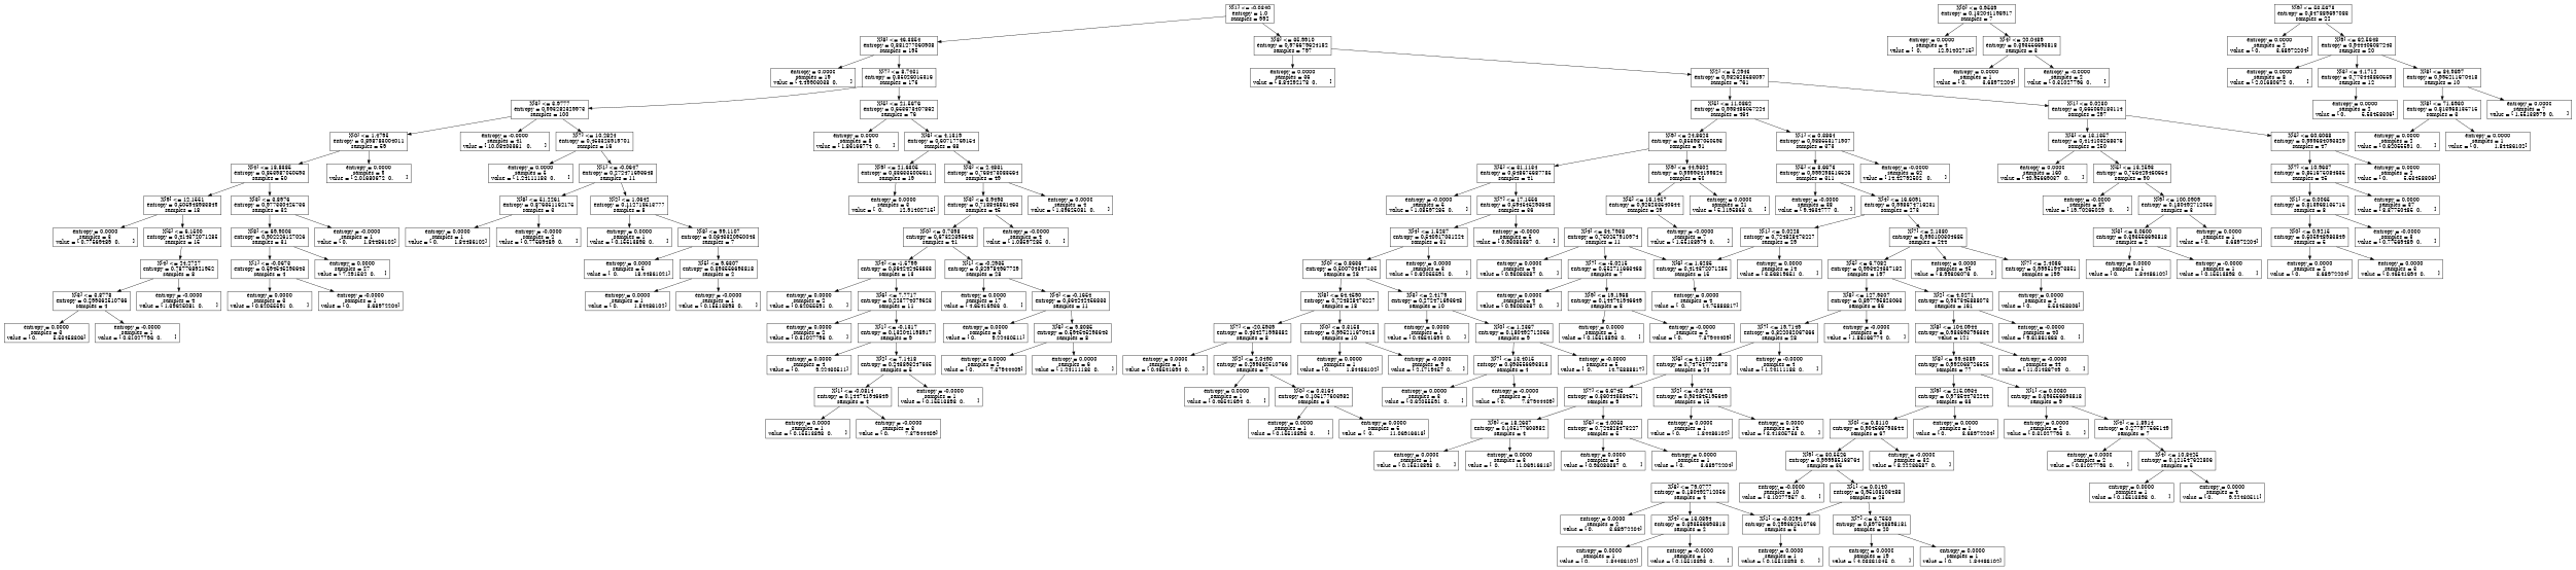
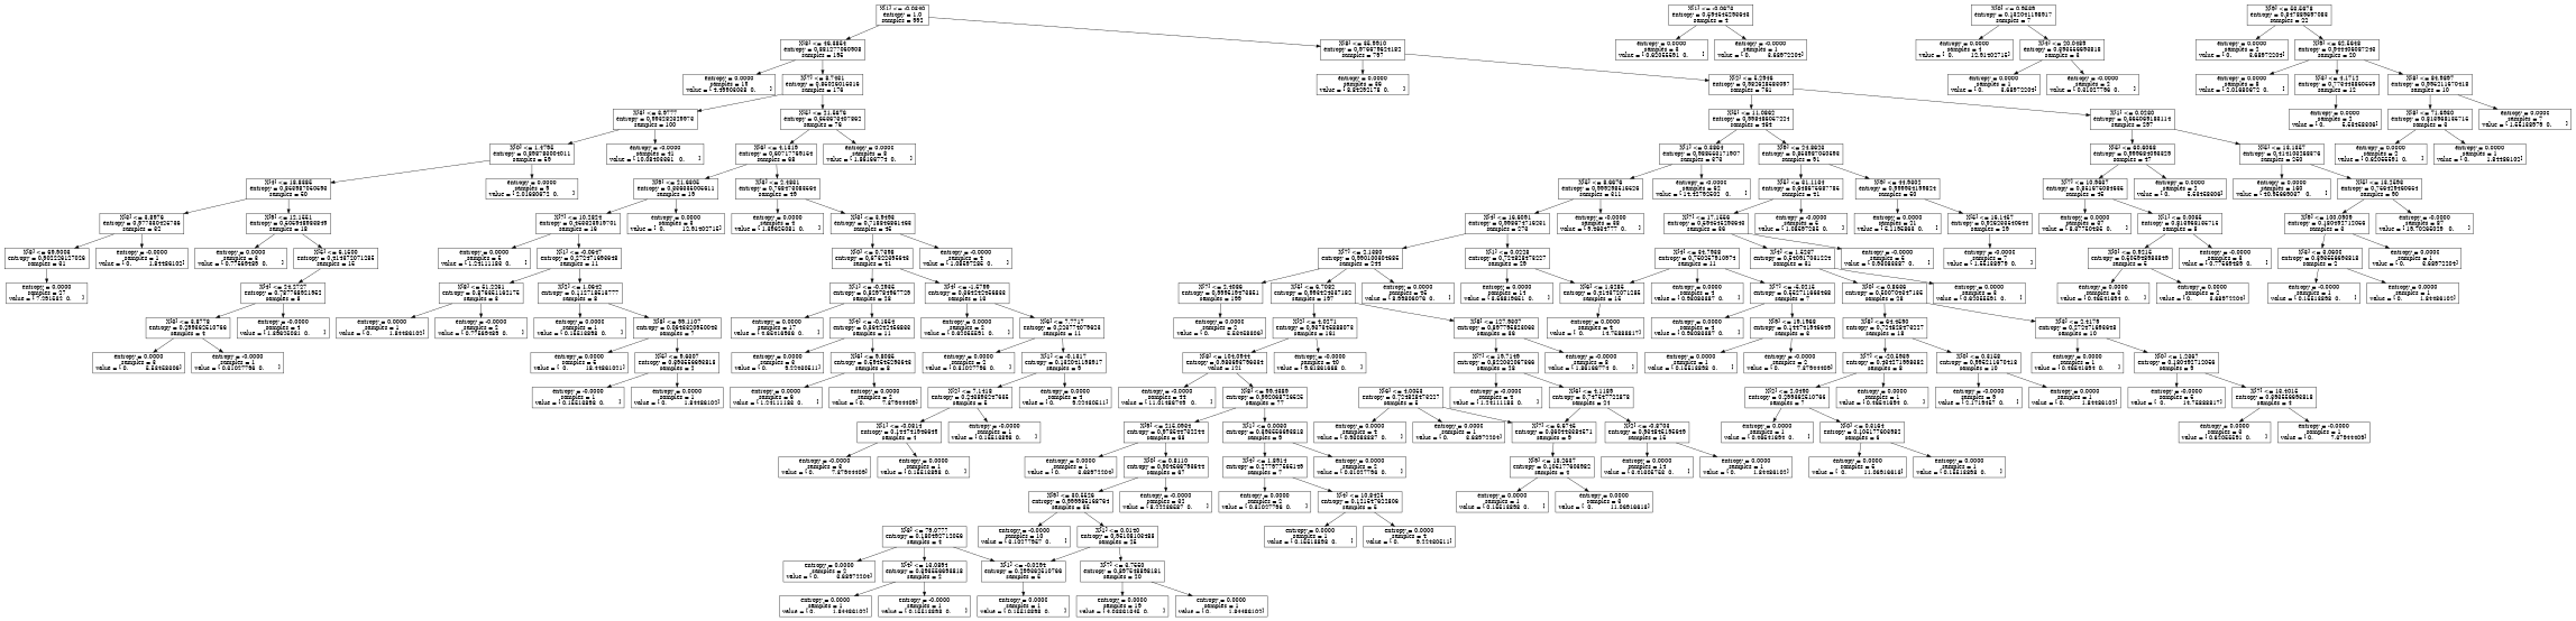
  digraph {
    node [shape=box]
    n1 [label="X[1] <= -0.0340\nentropy = 1.0\nsamples = 992"]
    n2 [label="X[8] <= 46.3854\nentropy = 0.881277060908\nsamples = 195"]
    n3 [label="X[8] <= 35.9910\nentropy = 0.976679624182\nsamples = 797"]
    n4 [label="entropy = 0.0000\nsamples = 19\nvalue = [ 4.49903038  0.        ]"]
    n5 [label="X[7] <= 8.7431\nentropy = 0.85026015316\nsamples = 176"]
    n6 [label="entropy = 0.0000\nsamples = 36\nvalue = [ 8.84292178  0.        ]"]
    n7 [label="X[2] <= 5.2946\nentropy = 0.982628583097\nsamples = 761"]
    n8 [label="X[3] <= 3.9777\nentropy = 0.993282329973\nsamples = 100"]
    n9 [label="X[5] <= 21.5676\nentropy = 0.653673407862\nsamples = 76"]
    n10 [label="X[0] <= 1.4795\nentropy = 0.898783004011\nsamples = 59"]
    n11 [label="entropy = -0.0000\nsamples = 41\nvalue = [ 10.08403361   0.        ]"]
    n12 [label="X[6] <= 4.1319\nentropy = 0.60717769154\nsamples = 68"]
    n13 [label="entropy = 0.0000\nsamples = 8\nvalue = [ 1.86166774  0.        ]"]
    n14 [label="X[4] <= 18.8385\nentropy = 0.853987050593\nsamples = 50"]
    n15 [label="entropy = 0.0000\nsamples = 9\nvalue = [ 2.01680672  0.        ]"]
    n16 [label="X[3] <= 3.8976\nentropy = 0.977330425736\nsamples = 32"]
    n17 [label="X[9] <= 12.1551\nentropy = 0.505948983849\nsamples = 18"]
    n18 [label="X[8] <= 69.9003\nentropy = 0.902226127026\nsamples = 31"]
    n19 [label="entropy = -0.0000\nsamples = 1\nvalue = [ 0.          1.84486102]"]
    n20 [label="entropy = 0.0000\nsamples = 3\nvalue = [ 0.77569489  0.        ]"]
    n21 [label="X[5] <= 6.1500\nentropy = 0.414372071285\nsamples = 15"]
    n22 [label="X[1] <= -0.0673\nentropy = 0.594545293643\nsamples = 4"]
    n23 [label="entropy = 0.0000\nsamples = 27\nvalue = [ 7.291532  0.      ]"]
    n24 [label="entropy = 0.0000\nsamples = 3\nvalue = [ 0.62055591  0.        ]"]
    n25 [label="entropy = -0.0000\nsamples = 1\nvalue = [ 0.          3.68972204]"]
    n26 [label="X[4] <= 24.2727\nentropy = 0.787768921952\nsamples = 8"]
    n27 [label="X[0] <= 0.9539\nentropy = 0.132041198917\nsamples = 7"]
    n28 [label="entropy = 0.0000\nsamples = 4\nvalue = [  0.          12.91402715]"]
    n29 [label="X[4] <= 20.0489\nentropy = 0.393556693818\nsamples = 3"]
    n30 [label="X[3] <= 3.8778\nentropy = 0.299362510766\nsamples = 4"]
    n31 [label="entropy = -0.0000\nsamples = 4\nvalue = [ 1.39625081  0.        ]"]
    n32 [label="entropy = 0.0000\nsamples = 1\nvalue = [ 0.          3.68972204]"]
    n33 [label="entropy = -0.0000\nsamples = 2\nvalue = [ 0.31027796  0.        ]"]
    n34 [label="entropy = 0.0000\nsamples = 3\nvalue = [ 0.          5.53458306]"]
    n35 [label="entropy = -0.0000\nsamples = 1\nvalue = [ 0.31027796  0.        ]"]
    n36 [label="X[9] <= 21.6305\nentropy = 0.336335005611\nsamples = 19"]
    n37 [label="X[3] <= 2.4831\nentropy = 0.768473083564\nsamples = 49"]
    n38 [label="X[7] <= 10.2824\nentropy = 0.453323919701\nsamples = 16"]
    n39 [label="entropy = 0.0000\nsamples = 3\nvalue = [  0.          12.91402715]"]
    n40 [label="entropy = 0.0000\nsamples = 4\nvalue = [ 1.39625081  0.        ]"]
    n41 [label="X[3] <= 3.9493\nentropy = 0.718846861463\nsamples = 45"]
    n42 [label="entropy = 0.0000\nsamples = 5\nvalue = [ 1.24111183  0.        ]"]
    n43 [label="X[1] <= -0.0647\nentropy = 0.272471693648\nsamples = 11"]
    n44 [label="X[2] <= 1.0642\nentropy = 0.112718513777\nsamples = 8"]
    n45 [label="X[8] <= 51.2261\nentropy = 0.876351162175\nsamples = 3"]
    n46 [label="entropy = 0.0000\nsamples = 1\nvalue = [ 0.15513898  0.        ]"]
    n47 [label="X[8] <= 99.1107\nentropy = 0.0643320950043\nsamples = 7"]
    n48 [label="entropy = 0.0000\nsamples = 1\nvalue = [ 0.          1.84486102]"]
    n49 [label="entropy = -0.0000\nsamples = 2\nvalue = [ 0.77569489  0.        ]"]
    n50 [label="entropy = 0.0000\nsamples = 5\nvalue = [  0.          18.44861021]"]
    n51 [label="X[5] <= 9.6307\nentropy = 0.393556693818\nsamples = 2"]
    n52 [label="entropy = 0.0000\nsamples = 1\nvalue = [ 0.          1.84486102]"]
    n53 [label="entropy = -0.0000\nsamples = 1\nvalue = [ 0.15513898  0.        ]"]
    n54 [label="X[0] <= 0.7398\nentropy = 0.67322395643\nsamples = 41"]
    n55 [label="entropy = -0.0000\nsamples = 4\nvalue = [ 1.08597285  0.        ]"]
    n56 [label="X[4] <= -1.5799\nentropy = 0.364242456833\nsamples = 13"]
    n57 [label="X[1] <= -0.2935\nentropy = 0.829784967729\nsamples = 28"]
    n58 [label="entropy = 0.0000\nsamples = 2\nvalue = [ 0.62055591  0.        ]"]
    n59 [label="X[6] <= 7.7717\nentropy = 0.223774079623\nsamples = 11"]
    n60 [label="entropy = 0.0000\nsamples = 17\nvalue = [ 4.65416936  0.        ]"]
    n61 [label="X[4] <= -0.1654\nentropy = 0.364242456833\nsamples = 11"]
    n62 [label="entropy = 0.0000\nsamples = 2\nvalue = [ 0.31027796  0.        ]"]
    n63 [label="X[1] <= -0.1317\nentropy = 0.132041198917\nsamples = 9"]
    n64 [label="entropy = 0.0000\nsamples = 4\nvalue = [ 0.          9.22430511]"]
    n65 [label="X[2] <= 7.1418\nentropy = 0.243893247635\nsamples = 5"]
    n66 [label="X[1] <= -0.0814\nentropy = 0.144741946649\nsamples = 4"]
    n67 [label="entropy = -0.0000\nsamples = 1\nvalue = [ 0.15513898  0.        ]"]
    n68 [label="entropy = 0.0000\nsamples = 1\nvalue = [ 0.15513898  0.        ]"]
    n69 [label="entropy = -0.0000\nsamples = 3\nvalue = [ 0.          7.37944409]"]
    n70 [label="entropy = 0.0000\nsamples = 3\nvalue = [ 0.          9.22430511]"]
    n71 [label="X[6] <= 9.8085\nentropy = 0.594545293643\nsamples = 8"]
    n72 [label="entropy = 0.0000\nsamples = 2\nvalue = [ 0.          7.37944409]"]
    n73 [label="entropy = 0.0000\nsamples = 6\nvalue = [ 1.24111183  0.        ]"]
    n74 [label="X[5] <= 11.0862\nentropy = 0.998486057224\nsamples = 464"]
    n75 [label="X[1] <= 0.0230\nentropy = 0.665069183114\nsamples = 297"]
    n76 [label="X[1] <= 0.3864\nentropy = 0.988553171907\nsamples = 373"]
    n77 [label="X[9] <= 24.8623\nentropy = 0.853987050593\nsamples = 91"]
    n78 [label="X[5] <= 60.6068\nentropy = 0.999684093329\nsamples = 47"]
    n79 [label="X[5] <= 13.1357\nentropy = 0.414103268376\nsamples = 250"]
    n80 [label="X[5] <= 8.6676\nentropy = 0.999298516526\nsamples = 311"]
    n81 [label="entropy = -0.0000\nsamples = 62\nvalue = [ 14.42792502   0.        ]"]
    n82 [label="X[5] <= 31.1134\nentropy = 0.648675687785\nsamples = 41"]
    n83 [label="X[9] <= 44.9302\nentropy = 0.999934199824\nsamples = 50"]
    n84 [label="X[4] <= 16.6091\nentropy = 0.998674716231\nsamples = 273"]
    n85 [label="entropy = -0.0000\nsamples = 38\nvalue = [ 9.4634777  0.       ]"]
    n86 [label="X[7] <= 2.1380\nentropy = 0.990100304685\nsamples = 244"]
    n87 [label="X[1] <= 0.0228\nentropy = 0.724828473227\nsamples = 29"]
    n88 [label="entropy = 0.0000\nsamples = 45\nvalue = [ 8.99806076  0.        ]"]
    n89 [label="X[7] <= 2.4086\nentropy = 0.999519473851\nsamples = 199"]
    n90 [label="X[5] <= 6.7082\nentropy = 0.993424337182\nsamples = 197"]
    n91 [label="entropy = 0.0000\nsamples = 14\nvalue = [ 3.56819651  0.        ]"]
    n92 [label="X[6] <= 1.6285\nentropy = 0.414372071285\nsamples = 15"]
    n93 [label="entropy = 0.0000\nsamples = 2\nvalue = [ 0.          5.53458306]"]
    n94 [label="X[2] <= 4.0271\nentropy = 0.937345888073\nsamples = 161"]
    n95 [label="X[8] <= 127.9307\nentropy = 0.897795823063\nsamples = 36"]
    n96 [label="X[8] <= 104.0944\nentropy = 0.983693796334\nvalue = 121"]
    n97 [label="entropy = -0.0000\nsamples = 40\nvalue = [ 9.61861668  0.        ]"]
    n98 [label="X[7] <= 19.7149\nentropy = 0.822032067366\nsamples = 28"]
    n99 [label="entropy = -0.0000\nsamples = 8\nvalue = [ 1.86166774  0.        ]"]
    n100 [label="X[8] <= 99.4389\nentropy = 0.992068726525\nsamples = 77"]
    n101 [label="entropy = -0.0000\nsamples = 44\nvalue = [ 11.01486749   0.        ]"]
    n102 [label="X[9] <= 215.0934\nentropy = 0.978544732244\nsamples = 68"]
    n103 [label="X[1] <= 0.0030\nentropy = 0.393556693818\nsamples = 9"]
    n104 [label="X[0] <= 0.8110\nentropy = 0.904566793644\nsamples = 67"]
    n105 [label="entropy = 0.0000\nsamples = 1\nvalue = [ 0.          3.68972204]"]
    n106 [label="entropy = 0.0000\nsamples = 2\nvalue = [ 0.31027796  0.        ]"]
    n107 [label="X[4] <= 1.8914\nentropy = 0.277977565149\nsamples = 7"]
    n108 [label="X[9] <= 30.5526\nentropy = 0.999985168764\nsamples = 35"]
    n109 [label="entropy = -0.0000\nsamples = 32\nvalue = [ 8.22236587  0.        ]"]
    n110 [label="X[1] <= 0.0140\nentropy = 0.95108103488\nsamples = 25"]
    n111 [label="entropy = -0.0000\nsamples = 10\nvalue = [ 3.10277957  0.        ]"]
    n112 [label="X[1] <= -0.0294\nentropy = 0.299362510766\nsamples = 5"]
    n113 [label="X[7] <= 3.7550\nentropy = 0.897548898181\nsamples = 20"]
    n114 [label="entropy = 0.0000\nsamples = 1\nvalue = [ 0.15513898  0.        ]"]
    n115 [label="entropy = 0.0000\nsamples = 1\nvalue = [ 0.          1.84486102]"]
    n116 [label="entropy = 0.0000\nsamples = 19\nvalue = [ 4.03361345  0.        ]"]
    n117 [label="X[8] <= 79.0777\nentropy = 0.180492712056\nsamples = 4"]
    n118 [label="X[4] <= 13.0894\nentropy = 0.393556693818\nsamples = 2"]
    n119 [label="entropy = 0.0000\nsamples = 2\nvalue = [ 0.          3.68972204]"]
    n120 [label="entropy = 0.0000\nsamples = 1\nvalue = [ 0.          1.84486102]"]
    n121 [label="entropy = -0.0000\nsamples = 1\nvalue = [ 0.15513898  0.        ]"]
    n122 [label="entropy = 0.0000\nsamples = 2\nvalue = [ 0.31027796  0.        ]"]
    n123 [label="X[4] <= 10.8425\nentropy = 0.121547622806\nsamples = 5"]
    n124 [label="entropy = 0.0000\nsamples = 4\nvalue = [ 0.          9.22430511]"]
    n125 [label="entropy = 0.0000\nsamples = 1\nvalue = [ 0.15513898  0.        ]"]
    n126 [label="X[6] <= 4.1189\nentropy = 0.747547722878\nsamples = 24"]
    n127 [label="entropy = -0.0000\nsamples = 4\nvalue = [ 1.24111183  0.        ]"]
    n128 [label="X[7] <= 6.6745\nentropy = 0.360443384571\nsamples = 9"]
    n129 [label="X[2] <= -0.8703\nentropy = 0.934845195649\nsamples = 15"]
    n130 [label="X[9] <= 18.2637\nentropy = 0.105177603982\nsamples = 4"]
    n131 [label="X[6] <= 4.0053\nentropy = 0.724828473227\nsamples = 5"]
    n132 [label="entropy = 0.0000\nsamples = 1\nvalue = [ 0.          1.84486102]"]
    n133 [label="entropy = 0.0000\nsamples = 14\nvalue = [ 3.41305753  0.        ]"]
    n134 [label="entropy = 0.0000\nsamples = 1\nvalue = [ 0.15513898  0.        ]"]
    n135 [label="entropy = 0.0000\nsamples = 3\nvalue = [  0.          11.06916613]"]
    n136 [label="entropy = 0.0000\nsamples = 4\nvalue = [ 0.93083387  0.        ]"]
    n137 [label="entropy = 0.0000\nsamples = 1\nvalue = [ 0.          3.68972204]"]
    n138 [label="entropy = 0.0000\nsamples = 4\nvalue = [  0.          14.75888817]"]
    n139 [label="X[4] <= 34.7938\nentropy = 0.750257910974\nsamples = 11"]
    n140 [label="X[7] <= -5.0215\nentropy = 0.552711663468\nsamples = 7"]
    n141 [label="entropy = 0.0000\nsamples = 4\nvalue = [ 0.93083387  0.        ]"]
    n142 [label="entropy = 0.0000\nsamples = 4\nvalue = [ 0.93083387  0.        ]"]
    n143 [label="X[9] <= 19.1968\nentropy = 0.144741946649\nsamples = 3"]
    n144 [label="entropy = 0.0000\nsamples = 1\nvalue = [ 0.15513898  0.        ]"]
    n145 [label="entropy = -0.0000\nsamples = 2\nvalue = [ 0.          7.37944409]"]
    n146 [label="X[7] <= 17.1556\nentropy = 0.594545293643\nsamples = 36"]
    n147 [label="entropy = -0.0000\nsamples = 5\nvalue = [ 1.08597285  0.        ]"]
    n148 [label="entropy = 0.0000\nsamples = 21\nvalue = [ 5.1195863  0.       ]"]
    n149 [label="X[5] <= 16.1457\nentropy = 0.926233540644\nsamples = 29"]
    n150 [label="X[4] <= 1.5237\nentropy = 0.540917031224\nsamples = 31"]
    n151 [label="entropy = -0.0000\nsamples = 5\nvalue = [ 0.93083387  0.        ]"]
    n152 [label="entropy = 0.0000\nsamples = 3\nvalue = [ 0.62055591  0.        ]"]
    n153 [label="X[0] <= 0.8636\nentropy = 0.500704347135\nsamples = 28"]
    n154 [label="X[8] <= 64.4590\nentropy = 0.724828473227\nsamples = 18"]
    n155 [label="X[3] <= 2.4179\nentropy = 0.272471693648\nsamples = 10"]
    n156 [label="X[7] <= -20.5939\nentropy = 0.434271998382\nsamples = 8"]
    n157 [label="X[0] <= 0.3158\nentropy = 0.995211670418\nsamples = 10"]
    n158 [label="entropy = 0.0000\nsamples = 1\nvalue = [ 0.46541694  0.        ]"]
    n159 [label="X[0] <= 1.2367\nentropy = 0.180492712056\nsamples = 9"]
    n160 [label="entropy = 0.0000\nsamples = 1\nvalue = [ 0.46541694  0.        ]"]
    n161 [label="X[2] <= 2.0490\nentropy = 0.299362510766\nsamples = 7"]
    n162 [label="entropy = 0.0000\nsamples = 1\nvalue = [ 0.          1.84486102]"]
    n163 [label="entropy = -0.0000\nsamples = 9\nvalue = [ 2.1719457  0.       ]"]
    n164 [label="entropy = 0.0000\nsamples = 1\nvalue = [ 0.46541694  0.        ]"]
    n165 [label="X[0] <= 0.3164\nentropy = 0.105177603982\nsamples = 6"]
    n166 [label="entropy = 0.0000\nsamples = 1\nvalue = [ 0.15513898  0.        ]"]
    n167 [label="entropy = 0.0000\nsamples = 5\nvalue = [  0.          11.06916613]"]
    n168 [label="X[7] <= 13.4015\nentropy = 0.393556693818\nsamples = 4"]
    n169 [label="entropy = -0.0000\nsamples = 5\nvalue = [  0.          14.75888817]"]
    n170 [label="entropy = 0.0000\nsamples = 3\nvalue = [ 0.62055591  0.        ]"]
    n171 [label="entropy = -0.0000\nsamples = 1\nvalue = [ 0.          7.37944409]"]
    n172 [label="entropy = -0.0000\nsamples = 7\nvalue = [ 1.55138979  0.        ]"]
    n173 [label="X[9] <= 53.5678\nentropy = 0.847889697083\nsamples = 22"]
    n174 [label="entropy = 0.0000\nsamples = 2\nvalue = [ 0.          3.68972204]"]
    n175 [label="X[9] <= 62.5648\nentropy = 0.944406087243\nsamples = 20"]
    n176 [label="entropy = 0.0000\nsamples = 8\nvalue = [ 2.01680672  0.        ]"]
    n177 [label="X[3] <= 4.1712\nentropy = 0.773443860559\nsamples = 12"]
    n178 [label="X[8] <= 84.9897\nentropy = 0.995211670418\nsamples = 10"]
    n179 [label="entropy = 0.0000\nsamples = 2\nvalue = [ 0.          5.53458306]"]
    n180 [label="X[8] <= 71.6930\nentropy = 0.813968135715\nsamples = 3"]
    n181 [label="entropy = 0.0000\nsamples = 7\nvalue = [ 1.55138979  0.        ]"]
    n182 [label="entropy = 0.0000\nsamples = 2\nvalue = [ 0.62055591  0.        ]"]
    n183 [label="entropy = 0.0000\nsamples = 1\nvalue = [ 0.          1.84486102]"]
    n184 [label="X[7] <= 10.9637\nentropy = 0.851675084635\nsamples = 45"]
    n185 [label="entropy = 0.0000\nsamples = 2\nvalue = [ 0.          5.53458306]"]
    n186 [label="entropy = 0.0000\nsamples = 160\nvalue = [ 40.95669037   0.        ]"]
    n187 [label="X[5] <= 13.2593\nentropy = 0.756429460654\nsamples = 90"]
    n188 [label="entropy = 0.0000\nsamples = 37\nvalue = [ 8.37750485  0.        ]"]
    n189 [label="X[1] <= 0.0065\nentropy = 0.813968135715\nsamples = 8"]
    n190 [label="X[0] <= 0.9215\nentropy = 0.505948983849\nsamples = 5"]
    n191 [label="entropy = -0.0000\nsamples = 3\nvalue = [ 0.77569489  0.        ]"]
    n192 [label="entropy = 0.0000\nsamples = 2\nvalue = [ 0.          3.68972204]"]
    n193 [label="entropy = 0.0000\nsamples = 3\nvalue = [ 0.46541694  0.        ]"]
    n194 [label="X[9] <= 100.0909\nentropy = 0.180492712056\nsamples = 3"]
    n195 [label="entropy = -0.0000\nsamples = 87\nvalue = [ 19.70265029   0.        ]"]
    n196 [label="X[3] <= 3.0600\nentropy = 0.393556693818\nsamples = 2"]
    n197 [label="entropy = 0.0000\nsamples = 1\nvalue = [ 0.          3.68972204]"]
    n198 [label="entropy = 0.0000\nsamples = 1\nvalue = [ 0.          1.84486102]"]
    n199 [label="entropy = -0.0000\nsamples = 1\nvalue = [ 0.15513898  0.        ]"]
    n1 -> n2
    n1 -> n3
    n2 -> n4
    n2 -> n5
    n3 -> n6
    n3 -> n7
    n5 -> n8
    n5 -> n9
    n7 -> n74
    n7 -> n75
    n8 -> n10
    n8 -> n11
    n9 -> n12
    n9 -> n13
    n10 -> n14
    n10 -> n15
    n12 -> n36
    n12 -> n37
    n14 -> n16
    n14 -> n17
    n16 -> n18
    n16 -> n19
    n17 -> n20
    n17 -> n21
-   n18 -> n22
    n18 -> n23
    n21 -> n26
    n22 -> n24
    n22 -> n25
    n26 -> n30
    n26 -> n31
    n27 -> n28
    n27 -> n29
    n29 -> n32
    n29 -> n33
    n30 -> n34
    n30 -> n35
-   n8 -> n38
+   n36 -> n38
    n36 -> n39
    n37 -> n40
    n37 -> n41
    n38 -> n42
    n38 -> n43
    n41 -> n54
    n41 -> n55
    n43 -> n44
    n43 -> n45
    n44 -> n46
    n44 -> n47
    n45 -> n48
    n45 -> n49
    n47 -> n50
    n47 -> n51
    n51 -> n52
    n51 -> n53
    n54 -> n56
    n54 -> n57
    n56 -> n58
    n56 -> n59
    n57 -> n60
    n57 -> n61
    n59 -> n62
    n59 -> n63
    n61 -> n70
    n61 -> n71
    n63 -> n64
    n63 -> n65
    n65 -> n66
    n65 -> n67
    n66 -> n68
    n66 -> n69
    n71 -> n72
    n71 -> n73
    n74 -> n76
    n74 -> n77
    n75 -> n78
    n75 -> n79
    n76 -> n80
    n76 -> n81
    n77 -> n82
    n77 -> n83
    n78 -> n184
    n78 -> n185
    n79 -> n186
    n79 -> n187
    n80 -> n84
    n80 -> n85
    n82 -> n146
    n82 -> n147
    n83 -> n148
    n83 -> n149
    n84 -> n86
    n84 -> n87
    n86 -> n88
    n86 -> n89
    n86 -> n90
    n87 -> n91
    n87 -> n92
    n89 -> n93
    n90 -> n94
    n90 -> n95
    n92 -> n138
    n94 -> n96
    n94 -> n97
    n95 -> n98
    n95 -> n99
    n96 -> n100
    n96 -> n101
    n98 -> n126
    n98 -> n127
    n100 -> n102
    n100 -> n103
    n102 -> n104
    n102 -> n105
    n103 -> n106
    n103 -> n107
    n104 -> n108
    n104 -> n109
    n107 -> n122
    n107 -> n123
    n108 -> n110
    n108 -> n111
    n110 -> n112
    n110 -> n113
    n112 -> n114
    n113 -> n115
    n113 -> n116
    n117 -> n112
    n117 -> n118
    n117 -> n119
    n118 -> n120
    n118 -> n121
    n123 -> n124
    n123 -> n125
    n126 -> n128
    n126 -> n129
    n128 -> n130
-   n128 -> n131
+   n131 -> n128
    n129 -> n132
    n129 -> n133
    n130 -> n134
    n130 -> n135
    n131 -> n136
    n131 -> n137
    n139 -> n92
    n139 -> n140
    n139 -> n141
    n140 -> n142
    n140 -> n143
    n143 -> n144
    n143 -> n145
    n146 -> n150
    n146 -> n151
    n149 -> n172
    n150 -> n152
    n150 -> n153
    n153 -> n154
    n153 -> n155
    n154 -> n156
    n154 -> n157
    n155 -> n158
    n155 -> n159
    n156 -> n160
    n156 -> n161
    n157 -> n162
    n157 -> n163
    n159 -> n168
    n159 -> n169
    n161 -> n164
    n161 -> n165
    n165 -> n166
    n165 -> n167
    n168 -> n170
    n168 -> n171
    n173 -> n174
    n173 -> n175
    n175 -> n176
    n175 -> n177
    n175 -> n178
    n177 -> n179
    n178 -> n180
    n178 -> n181
    n180 -> n182
    n180 -> n183
    n184 -> n188
    n184 -> n189
    n187 -> n194
    n187 -> n195
    n189 -> n190
    n189 -> n191
    n190 -> n192
    n190 -> n193
    n194 -> n196
    n194 -> n197
    n196 -> n198
    n196 -> n199
  }
